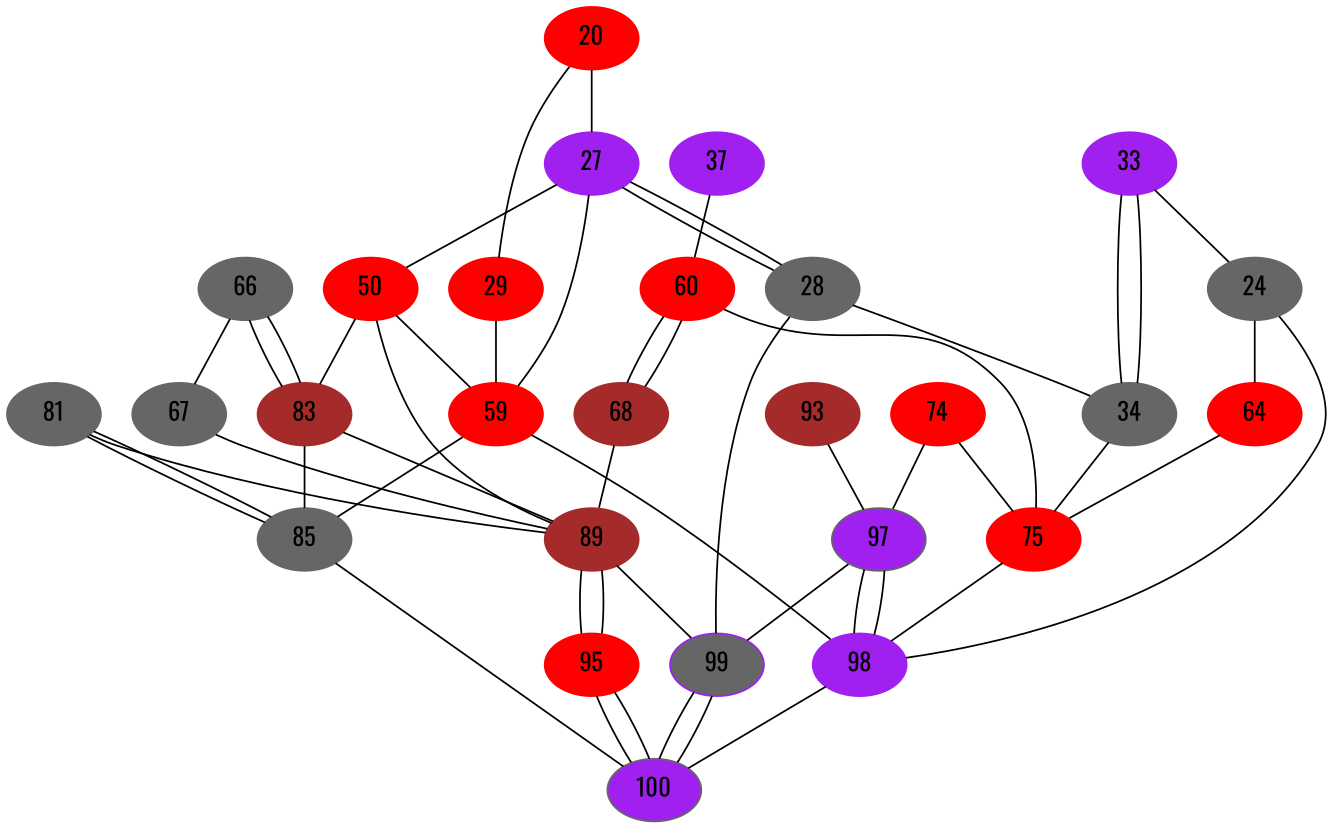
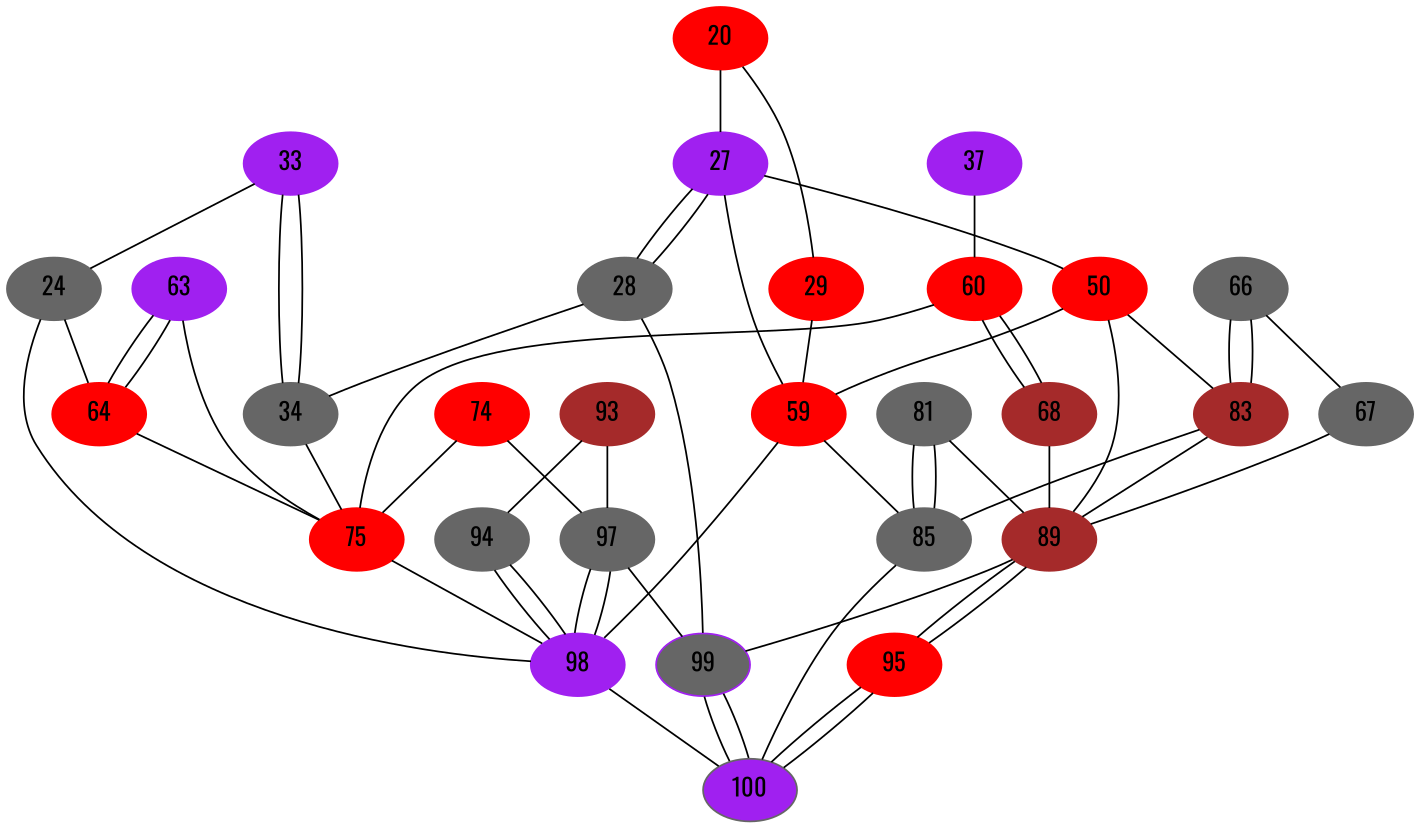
  graph {
    fontname=Oswald
    node [color=gray40 fontname=Oswald style=filled]
    edge [fontname=Oswald]
    20 [color=red]
    27 [color=purple super="+26+25"]
    29 [color=red super="+19"]
    28 [super="+17+16"]
    50 [color=red super="+49+45"]
    59 [color=red super="+21+22+18+13+55"]
    n7 [color=purple label=33 super="+9"]
    24 [super="+5"]
    34 [super="+33+32"]
    64 [color=red super="+40+41+44"]
    98 [color=purple super="+71"]
    75 [color=red super="+70+65+62"]
    100 [fillcolor=purple super="+84"]
    99 [color=purple fillcolor=gray40 super="+96+90"]
    89 [color=brown super="+86+72+82+73+69"]
    83 [color=brown super="+57+58"]
    85 [super="+80"]
    37 [color=purple]
    60 [color=red super="+48+47"]
    68 [color=brown super="+54"]
    95 [color=red]
+   63 [color=purple]
    66
    67
    74 [color=red]
-   97 [super="+92+91+78" fillcolor=purple]
+   97 [super="+92+91+78"]
    81
    93 [color=brown super="+87"]
+   94 [super="+88"]
    20 -- 27 [weight=2]
    20 -- 29
    27 -- 28 [weight=2]
    27 -- 28
    27 -- 50
    27 -- 59 [weight=2]
    29 -- 59 [weight=3]
    28 -- 34 [weight=2]
    28 -- 99 [weight=2]
    50 -- 59 [weight=2]
    50 -- 89
    50 -- 83
    59 -- 98 [weight=2]
    59 -- 85 [weight=2]
    n7 -- 24 [weight=2]
    n7 -- 34 [weight=2]
    n7 -- 34
    24 -- 64 [weight=2]
    24 -- 98
    34 -- 75
    64 -- 75 [weight=2]
    98 -- 100 [weight=2]
    75 -- 98
    99 -- 100
    99 -- 100
    89 -- 99 [weight=2]
    89 -- 95
    89 -- 95
    83 -- 89
    83 -- 85
    85 -- 100
    37 -- 60
    60 -- 75 [weight=2]
    60 -- 68 [weight=2]
    60 -- 68
    68 -- 89 [weight=2]
    95 -- 100 [weight=2]
    95 -- 100
+   63 -- 64 [weight=2]
+   63 -- 64
+   63 -- 75
    66 -- 83 [weight=2]
    66 -- 83
    66 -- 67
    67 -- 89 [weight=2]
    74 -- 75 [weight=2]
    74 -- 97
    97 -- 98
    97 -- 98
    97 -- 99 [weight=3]
    81 -- 89
    81 -- 85 [weight=2]
    81 -- 85
    93 -- 97 [weight=2]
+   93 -- 94 [weight=2]
+   94 -- 98 [weight=2]
+   94 -- 98
  }
